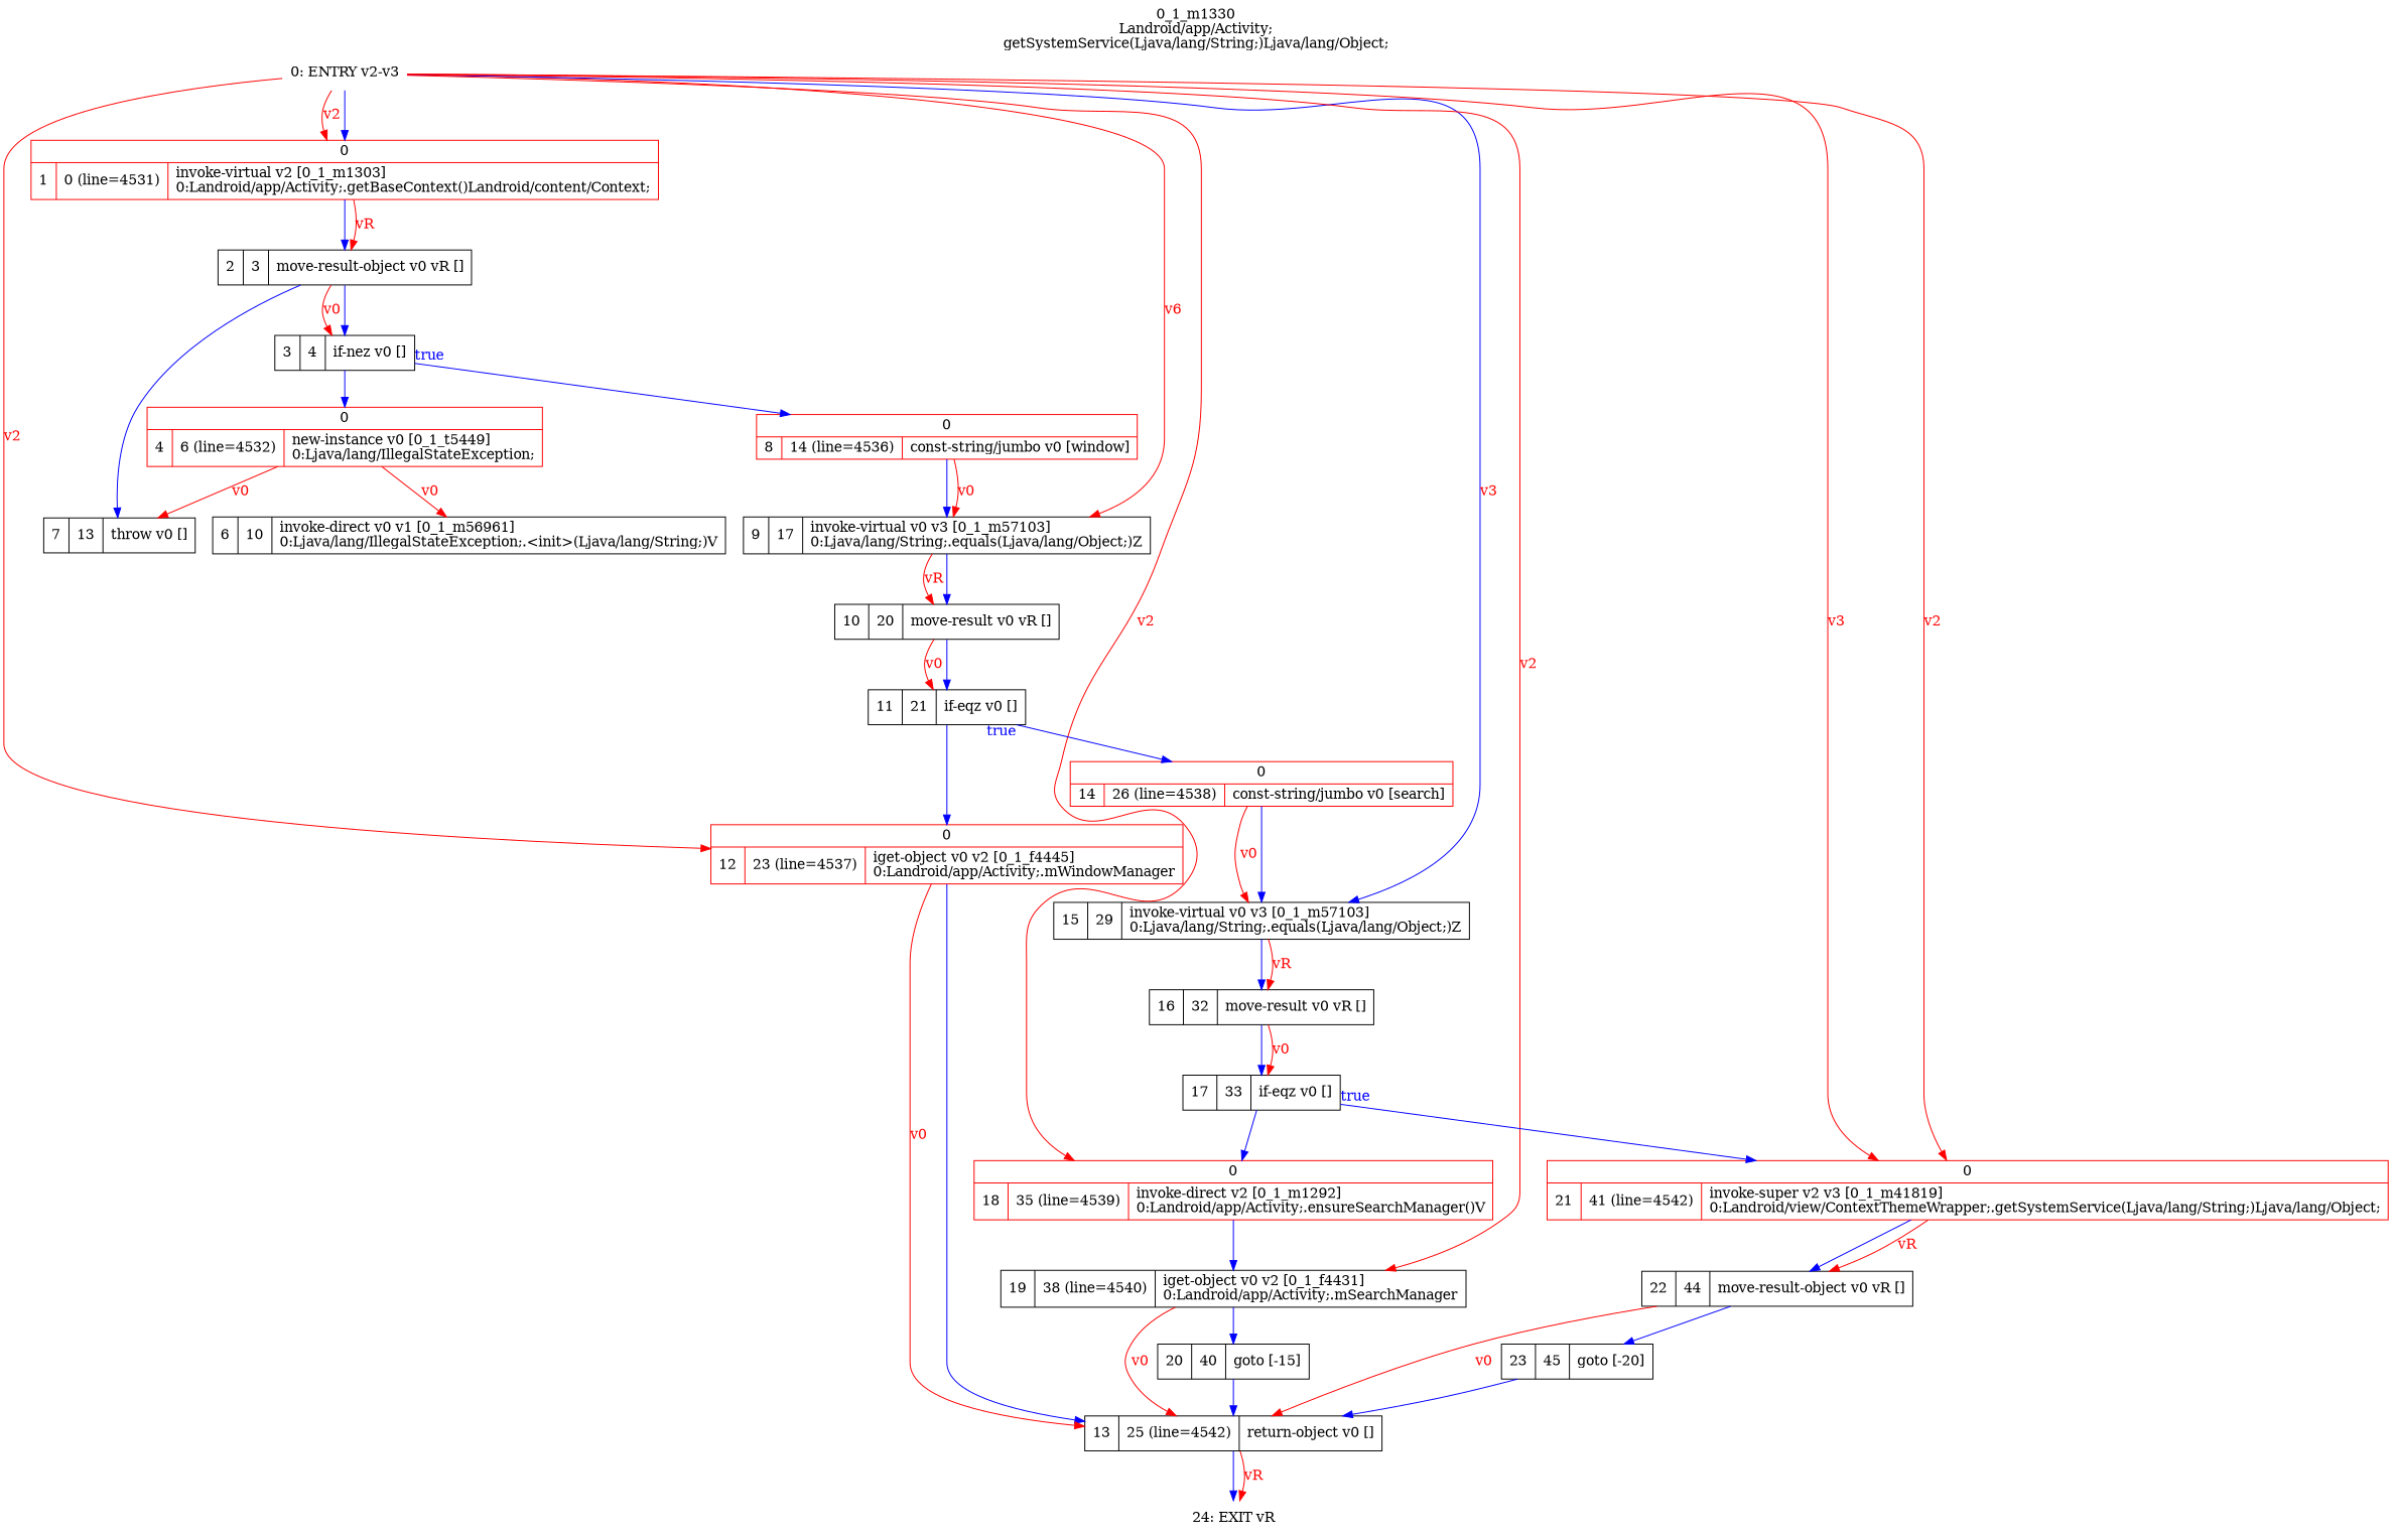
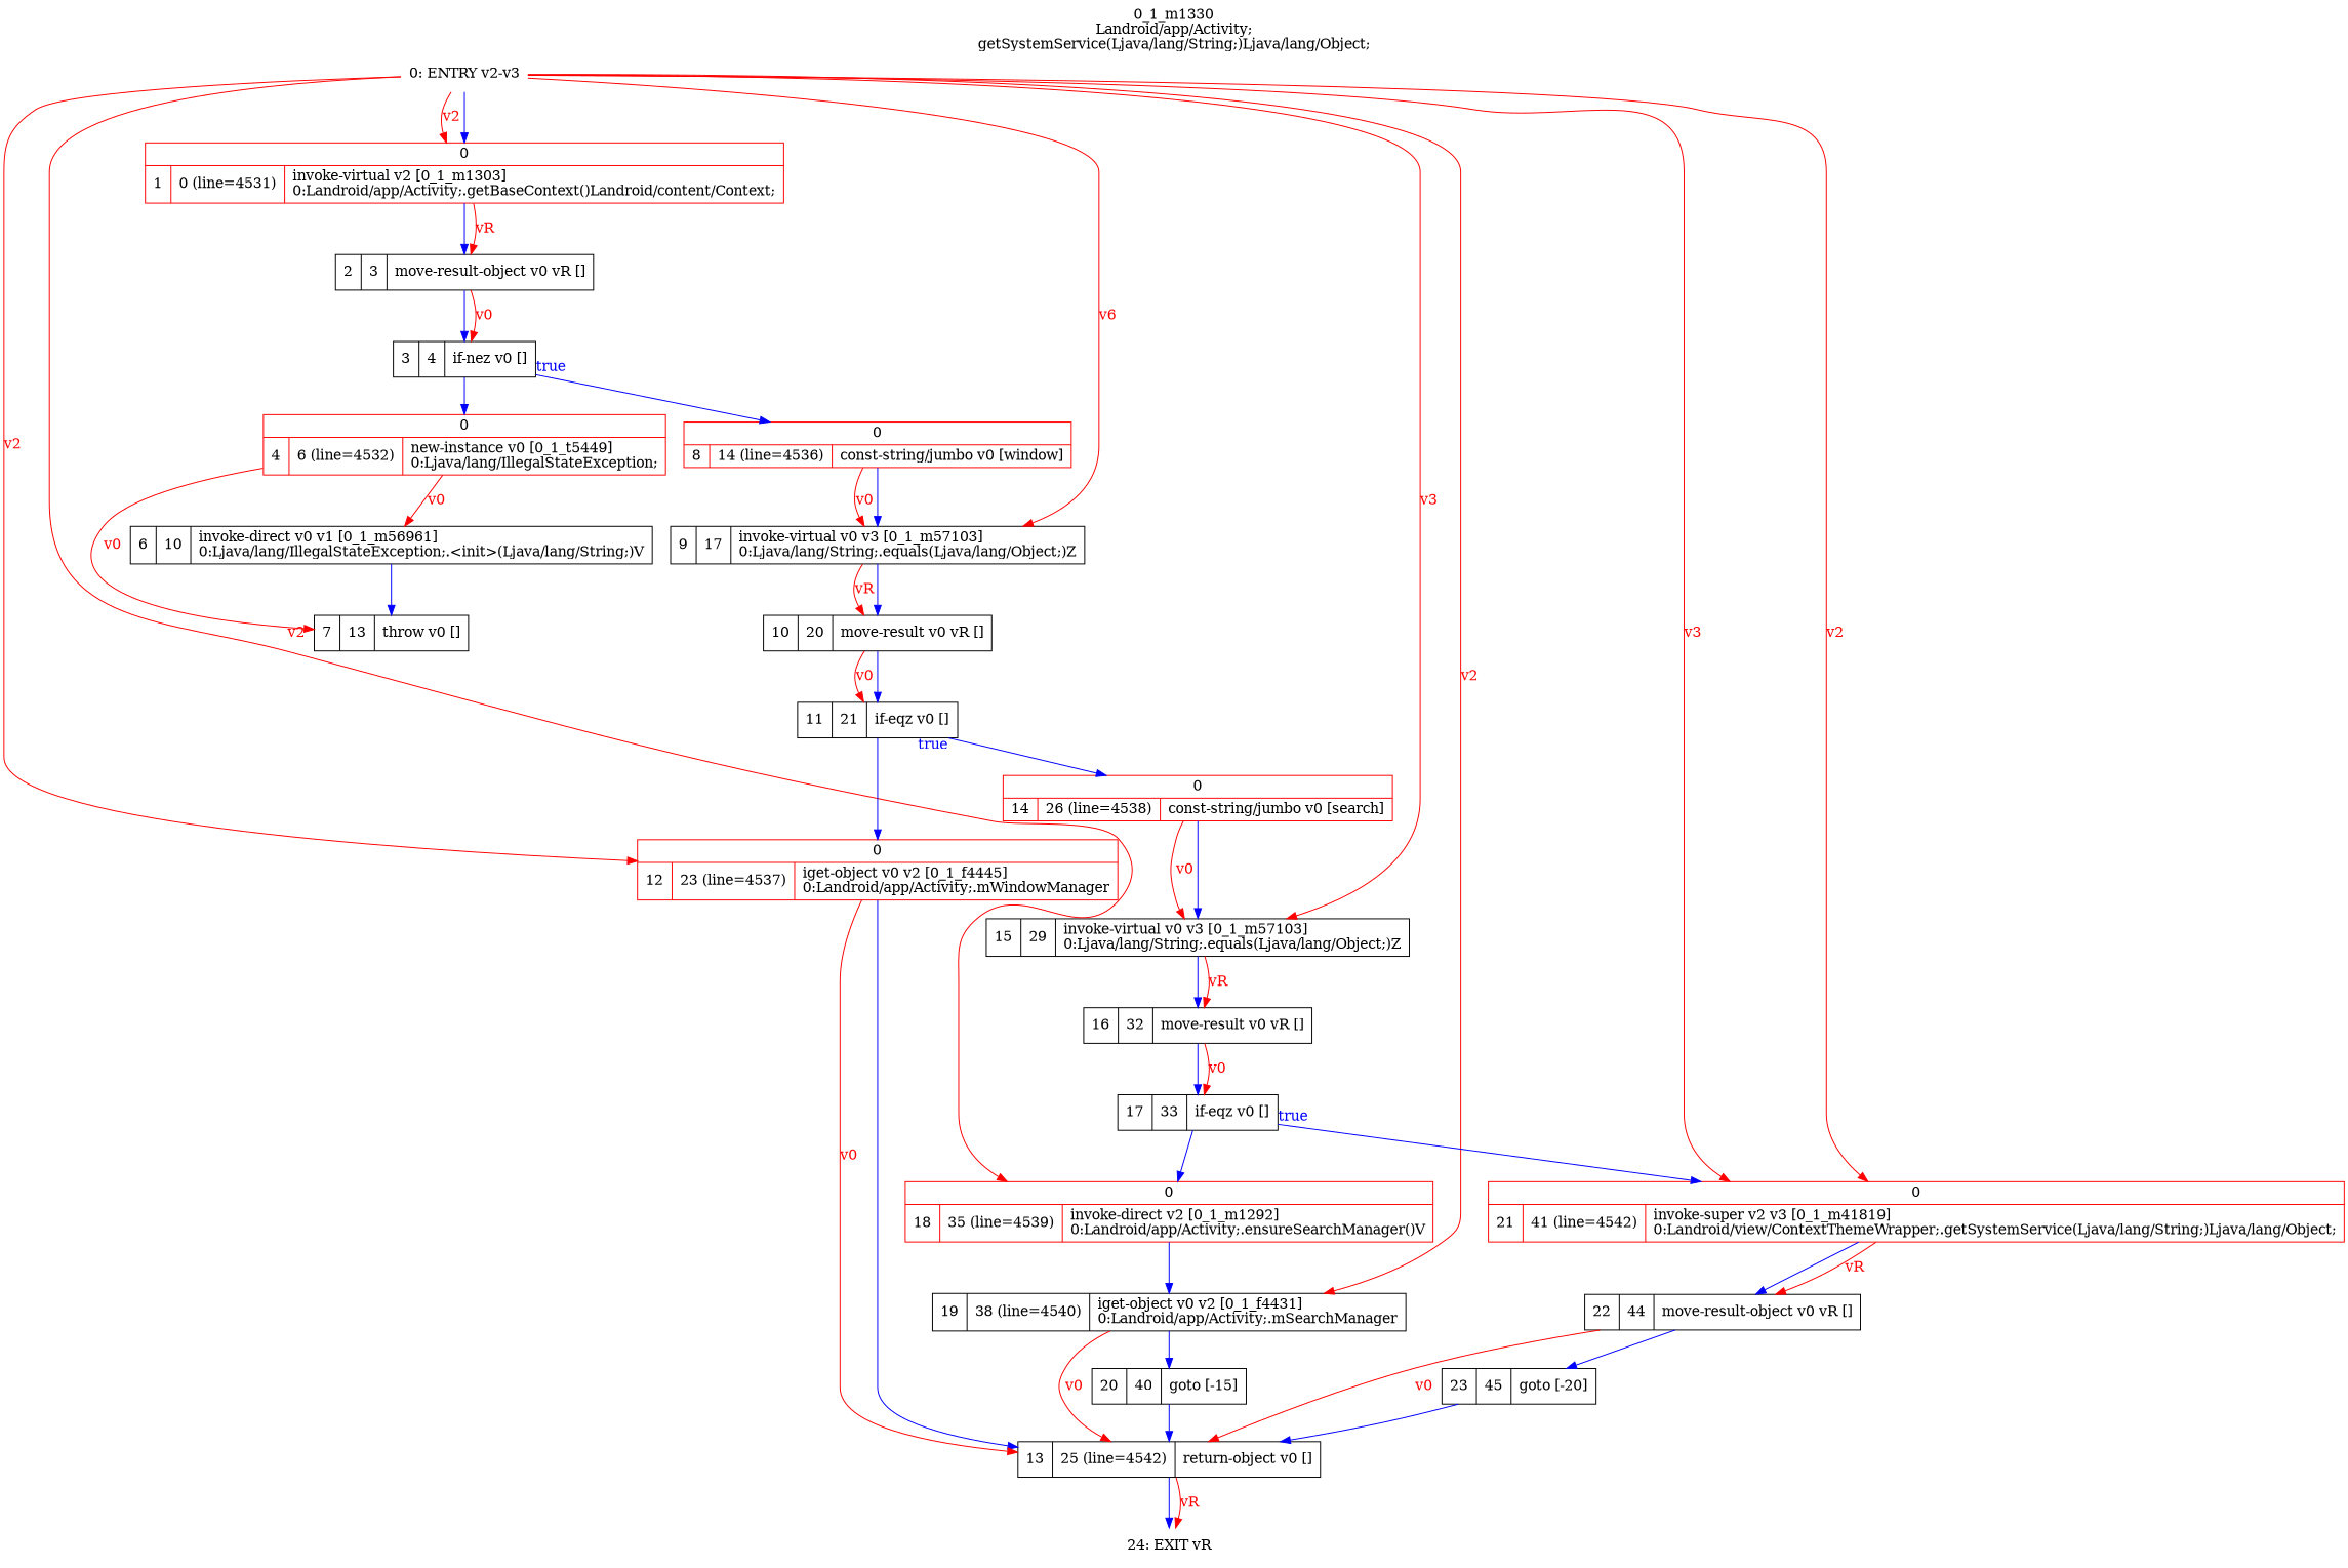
  digraph {
    label="0_1_m1330\nLandroid/app/Activity;\ngetSystemService(Ljava/lang/String;)Ljava/lang/Object;"
    labelloc=t
    rankdir=UD
    node [shape=record]
    edge [color=blue fontcolor=blue]
    n1 [label="0: ENTRY v2-v3" shape=plaintext]
    n2 [color=red label="{0|{1|0 (line=4531)|invoke-virtual v2 [0_1_m1303]\l0:Landroid/app/Activity;.getBaseContext()Landroid/content/Context;\l}}"]
    n3 [label="9|17|invoke-virtual v0 v3 [0_1_m57103]\l0:Ljava/lang/String;.equals(Ljava/lang/Object;)Z\l"]
    n4 [color=red label="{0|{12|23 (line=4537)|iget-object v0 v2 [0_1_f4445]\l0:Landroid/app/Activity;.mWindowManager\l}}"]
    n5 [label="15|29|invoke-virtual v0 v3 [0_1_m57103]\l0:Ljava/lang/String;.equals(Ljava/lang/Object;)Z\l"]
    n6 [color=red label="{0|{18|35 (line=4539)|invoke-direct v2 [0_1_m1292]\l0:Landroid/app/Activity;.ensureSearchManager()V\l}}"]
    n7 [label="19|38 (line=4540)|iget-object v0 v2 [0_1_f4431]\l0:Landroid/app/Activity;.mSearchManager\l"]
    n8 [color=red label="{0|{21|41 (line=4542)|invoke-super v2 v3 [0_1_m41819]\l0:Landroid/view/ContextThemeWrapper;.getSystemService(Ljava/lang/String;)Ljava/lang/Object;\l}}"]
    n9 [label="2|3|move-result-object v0 vR []\l"]
    n10 [label="10|20|move-result v0 vR []\l"]
    n11 [label="13|25 (line=4542)|return-object v0 []\l"]
    n12 [label="16|32|move-result v0 vR []\l"]
    n13 [label="20|40|goto [-15]\l"]
    n14 [label="22|44|move-result-object v0 vR []\l"]
    n15 [label="3|4|if-nez v0 []\l"]
    n16 [color=red label="{0|{4|6 (line=4532)|new-instance v0 [0_1_t5449]\l0:Ljava/lang/IllegalStateException;\l}}"]
    n17 [color=red label="{0|{8|14 (line=4536)|const-string/jumbo v0 [window]\l}}"]
    n18 [label="6|10|invoke-direct v0 v1 [0_1_m56961]\l0:Ljava/lang/IllegalStateException;.\<init\>(Ljava/lang/String;)V\l"]
    n19 [label="7|13|throw v0 []\l"]
    n20 [label="11|21|if-eqz v0 []\l"]
    n21 [color=red label="{0|{14|26 (line=4538)|const-string/jumbo v0 [search]\l}}"]
    n22 [label="24: EXIT vR" shape=plaintext]
    n23 [label="17|33|if-eqz v0 []\l"]
    n24 [label="23|45|goto [-20]\l"]
    n1 -> n2 [weight=100]
    n1 -> n2 [color=red fontcolor=red label=v2]
    n1 -> n3 [color=red fontcolor=red label=v6]
    n1 -> n4 [color=red fontcolor=red label=v2]
-   n1 -> n5 [fontcolor=red label=v3]
+   n1 -> n5 [color=red fontcolor=red label=v3]
    n1 -> n6 [color=red fontcolor=red label=v2]
    n1 -> n7 [color=red fontcolor=red label=v2]
    n1 -> n8 [color=red fontcolor=red label=v2]
    n1 -> n8 [color=red fontcolor=red label=v3]
    n2 -> n9 [weight=100]
    n2 -> n9 [color=red fontcolor=red label=vR]
    n3 -> n10 [weight=100]
    n3 -> n10 [color=red fontcolor=red label=vR]
    n4 -> n11 [weight=100]
    n4 -> n11 [color=red fontcolor=red label=v0]
    n5 -> n12 [weight=100]
    n5 -> n12 [color=red fontcolor=red label=vR]
    n6 -> n7 [weight=100]
    n7 -> n11 [color=red fontcolor=red label=v0]
    n7 -> n13 [weight=100]
    n8 -> n14 [weight=100]
    n8 -> n14 [color=red fontcolor=red label=vR]
    n9 -> n15 [weight=100]
    n9 -> n15 [color=red fontcolor=red label=v0]
    n10 -> n20 [weight=100]
    n10 -> n20 [color=red fontcolor=red label=v0]
    n11 -> n22 [weight=100]
    n11 -> n22 [color=red fontcolor=red label=vR]
    n12 -> n23 [weight=100]
    n12 -> n23 [color=red fontcolor=red label=v0]
    n13 -> n11 [weight=100]
    n14 -> n11 [color=red fontcolor=red label=v0]
    n14 -> n24 [weight=100]
    n15 -> n16 [weight=100]
    n15 -> n17 [taillabel=true weight=10]
    n16 -> n18 [color=red fontcolor=red label=v0]
    n16 -> n19 [color=red fontcolor=red label=v0]
    n17 -> n3 [weight=100]
    n17 -> n3 [color=red fontcolor=red label=v0]
-   n9 -> n19 [weight=100]
+   n18 -> n19 [weight=100]
    n20 -> n4 [weight=100]
    n20 -> n21 [taillabel=true weight=10]
    n21 -> n5 [weight=100]
    n21 -> n5 [color=red fontcolor=red label=v0]
    n23 -> n6 [weight=100]
    n23 -> n8 [taillabel=true weight=10]
    n24 -> n11 [weight=100]
  }
